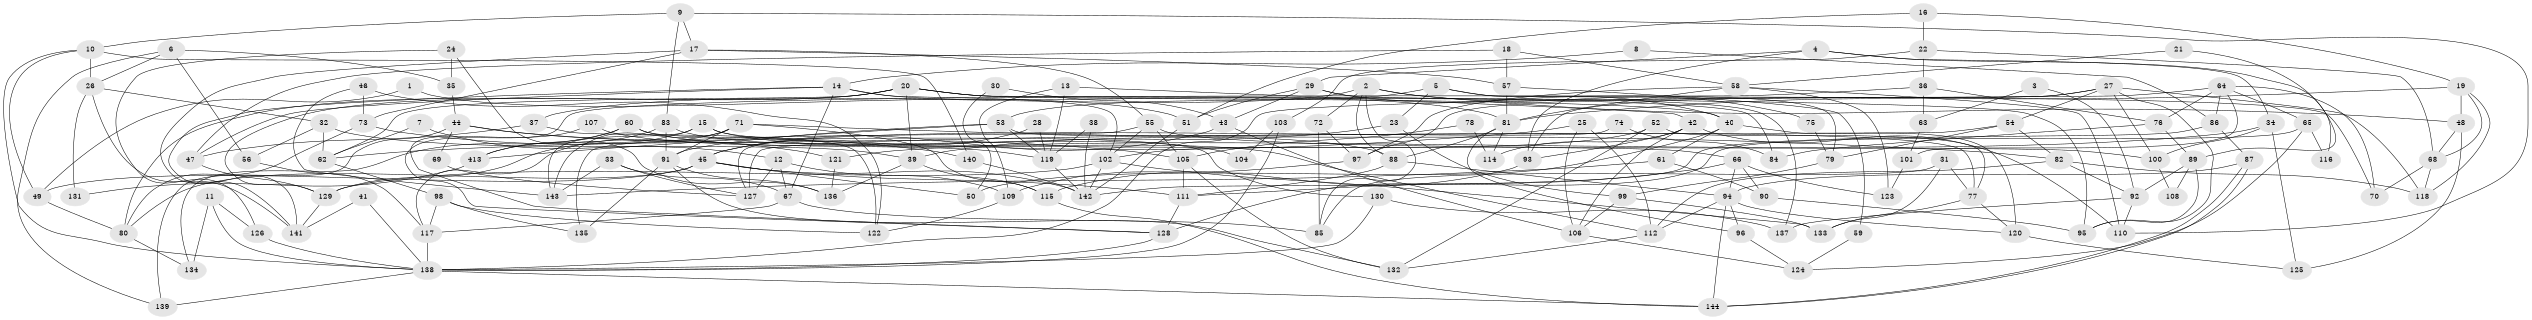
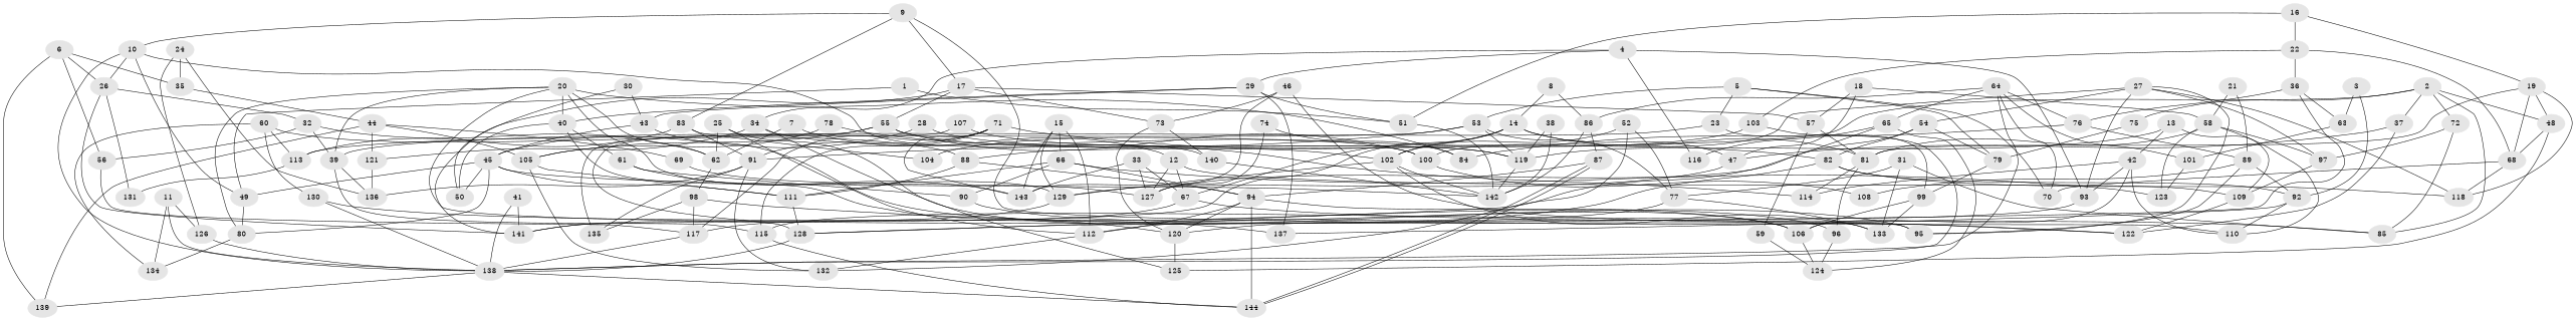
  graph {
    node [color=gray90 style=filled]
    1
    49
    51
    80
    142
    2
    37
    48
    72
    75
    85
    88
    47
    122
    68
    125
    97
    79
    111
    94
    3
    63
    92
    101
    110
    137
    4
    29
    34
    93
    116
    40
    43
    100
    121
    115
    5
    23
    53
    70
    39
    99
    119
    77
    91
-   113 [label=413]
+   113
    6
    26
    35
    56
    139
    141
    32
    131
    44
    117
    7
    12
    62
    67
    109
    127
    98
    8
    14
    86
    81
    102
    87
    9
    10
    17
    83
    138
    140
    55
    57
    73
    104
    144
    11
    126
    134
    13
    42
    106
    114
    129
    96
    133
    15
    66
    112
    143
    123
    90
    132
    16
    19
    22
    118
    36
    103
    105
    135
    59
    120
    18
    58
    20
    84
    95
    136
    50
    61
    21
    89
    108
    76
    128
    24
    25
    124
    27
    54
    82
    28
    45
    30
    31
    64
    65
    33
    69
    38
    41
    46
    52
    60
    130
    71
    74
    78
    107
    1 -- 49
    1 -- 51
    49 -- 80
    51 -- 142
    80 -- 134
    2 -- 37
    2 -- 48
    2 -- 72
    2 -- 75
    2 -- 85
    2 -- 88
    37 -- 47
    37 -- 122
    48 -- 68
    48 -- 125
    72 -- 85
    72 -- 97
    75 -- 79
    88 -- 111
    88 -- 94
    47 -- 129
    68 -- 70
    68 -- 118
    97 -- 109
    79 -- 99
    111 -- 128
    94 -- 144
    94 -- 96
    94 -- 112
    94 -- 120
    3 -- 63
    3 -- 92
    63 -- 101
    92 -- 110
    92 -- 137
    101 -- 123
    4 -- 29
    4 -- 34
    4 -- 93
    4 -- 116
    29 -- 51
    29 -- 137
    29 -- 40
    29 -- 43
    34 -- 125
    34 -- 100
    34 -- 121
    93 -- 115
    40 -- 120
    40 -- 50
    40 -- 61
    43 -- 106
    43 -- 45
    100 -- 108
    121 -- 136
    115 -- 144
    5 -- 79
    5 -- 23
    5 -- 53
    5 -- 70
    23 -- 39
    23 -- 99
    53 -- 119
    53 -- 77
    53 -- 91
    53 -- 113
    39 -- 115
    39 -- 136
    99 -- 106
    99 -- 133
    119 -- 142
    77 -- 133
    77 -- 120
    91 -- 132
    91 -- 135
    91 -- 136
    113 -- 131
    6 -- 26
    6 -- 35
    6 -- 56
    6 -- 139
    26 -- 141
    26 -- 32
    26 -- 131
    35 -- 44
    56 -- 117
    32 -- 39
    32 -- 56
    32 -- 62
    44 -- 121
    44 -- 139
    44 -- 105
    44 -- 69
    117 -- 138
    7 -- 12
    7 -- 62
    12 -- 67
    12 -- 109
    12 -- 127
    62 -- 98
    67 -- 85
    67 -- 117
    109 -- 122
    98 -- 122
    98 -- 117
    98 -- 135
    8 -- 14
    8 -- 86
    14 -- 47
    14 -- 141
    14 -- 67
    14 -- 81
    14 -- 102
    86 -- 142
    86 -- 87
-   81 -- 88
    81 -- 114
    81 -- 96
    102 -- 142
    102 -- 129
    102 -- 133
    87 -- 94
    87 -- 144
    87 -- 144
    9 -- 110
    9 -- 10
    9 -- 17
    9 -- 83
    10 -- 49
    10 -- 26
    10 -- 138
    10 -- 140
    17 -- 141
    17 -- 55
    17 -- 57
    17 -- 73
    83 -- 91
    83 -- 113
    83 -- 104
    138 -- 139
    138 -- 144
    140 -- 142
    55 -- 100
    55 -- 102
    55 -- 105
    55 -- 135
    57 -- 81
    57 -- 59
    73 -- 140
-   73 -- 80
+   73 -- 120
    11 -- 138
    11 -- 126
    11 -- 134
    126 -- 138
    13 -- 119
    13 -- 109
    13 -- 42
    42 -- 110
    42 -- 93
    42 -- 106
    42 -- 114
    106 -- 124
    129 -- 141
    96 -- 124
    15 -- 129
    15 -- 66
    15 -- 112
    15 -- 143
    66 -- 111
    66 -- 94
    66 -- 123
    66 -- 90
    112 -- 132
    90 -- 95
    16 -- 51
    16 -- 19
    16 -- 22
    19 -- 48
    19 -- 68
    19 -- 81
    19 -- 118
    22 -- 68
    22 -- 36
    22 -- 103
    36 -- 63
    36 -- 76
    36 -- 128
    103 -- 138
    103 -- 104
    105 -- 111
    105 -- 132
    59 -- 124
    120 -- 125
    18 -- 47
    18 -- 57
    18 -- 58
    58 -- 97
    58 -- 110
    58 -- 81
    58 -- 123
    20 -- 80
    20 -- 40
    20 -- 39
    20 -- 62
    20 -- 129
    20 -- 84
    20 -- 95
    61 -- 143
    61 -- 90
    21 -- 58
    21 -- 89
    89 -- 92
    89 -- 95
    89 -- 108
    76 -- 84
    76 -- 89
    128 -- 138
    24 -- 35
    24 -- 126
    24 -- 136
    25 -- 62
    25 -- 106
    25 -- 112
    27 -- 97
    27 -- 93
    27 -- 100
    27 -- 118
    27 -- 95
    27 -- 54
    54 -- 79
    54 -- 127
    54 -- 82
    82 -- 92
    82 -- 112
    82 -- 118
    28 -- 119
    28 -- 45
    45 -- 49
    45 -- 80
    45 -- 142
    45 -- 111
    45 -- 50
    30 -- 43
    30 -- 50
    31 -- 85
    31 -- 77
    31 -- 133
    64 -- 101
    64 -- 70
    64 -- 86
    64 -- 138
    64 -- 76
    64 -- 65
    65 -- 116
    65 -- 128
    65 -- 124
    33 -- 67
    33 -- 127
    33 -- 143
    69 -- 127
    38 -- 142
    38 -- 119
    41 -- 141
    41 -- 138
    46 -- 122
    46 -- 73
    46 -- 143
    52 -- 77
    52 -- 102
    52 -- 132
    60 -- 88
    60 -- 113
    60 -- 134
    60 -- 130
    130 -- 137
    130 -- 138
    71 -- 115
    71 -- 91
    71 -- 117
    71 -- 143
    71 -- 82
    74 -- 127
    74 -- 84
    78 -- 114
    78 -- 105
    107 -- 119
    107 -- 128
  }
